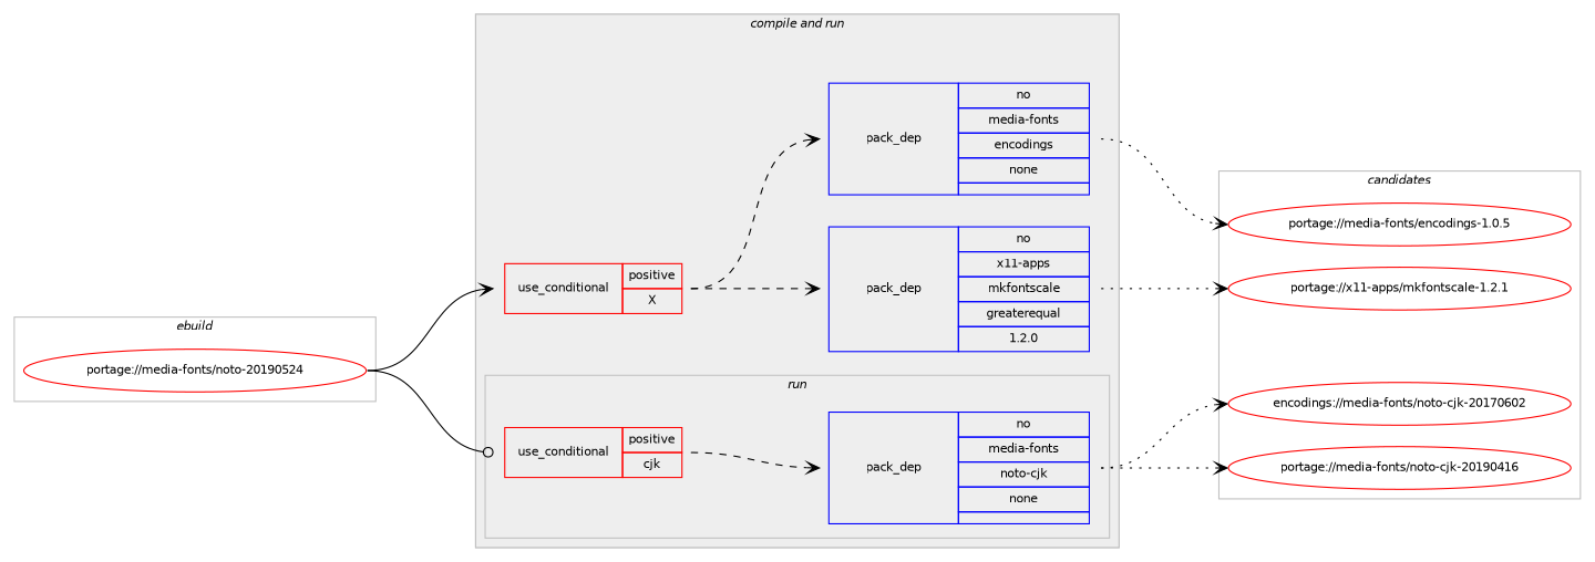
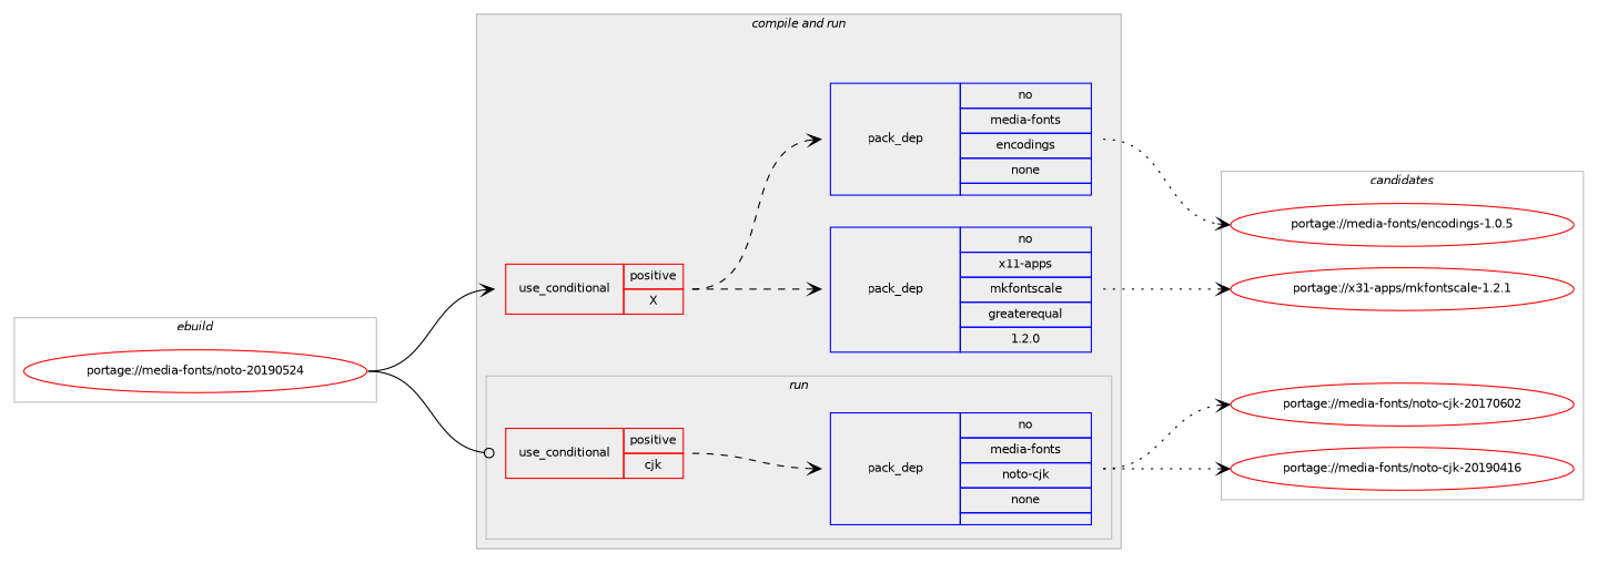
  digraph {
    compound=true
    concentrate=true
    fontname=Helvetica
    fontsize=10
    newrank=true
    rankdir=LR
    ranksep=1.5
    node [color=red fontname=Helvetica fontsize=10]
    edge [arrowhead=vee headport=w style=dotted tailport=e weight=20]
    n1 [label="portage://media-fonts/noto-20190524" width=4]
    n2 [color=blue label=<<TABLE BORDER="0" CELLBORDER="1" CELLSPACING="0" CELLPADDING="4" WIDTH="220"><TR><TD ROWSPAN="6" CELLPADDING="30">pack_dep</TD></TR><TR><TD WIDTH="110">no</TD></TR><TR><TD>x11-apps</TD></TR><TR><TD>mkfontscale</TD></TR><TR><TD>greaterequal</TD></TR><TR><TD>1.2.0</TD></TR></TABLE>> shape=none]
    n3 [color=blue label=<<TABLE BORDER="0" CELLBORDER="1" CELLSPACING="0" CELLPADDING="4" WIDTH="220"><TR><TD ROWSPAN="6" CELLPADDING="30">pack_dep</TD></TR><TR><TD WIDTH="110">no</TD></TR><TR><TD>media-fonts</TD></TR><TR><TD>encodings</TD></TR><TR><TD>none</TD></TR><TR><TD></TD></TR></TABLE>> shape=none]
    n4 [label=<<TABLE BORDER="0" CELLBORDER="1" CELLSPACING="0" CELLPADDING="4"><TR><TD ROWSPAN="3" CELLPADDING="10">use_conditional</TD></TR><TR><TD>positive</TD></TR><TR><TD>X</TD></TR></TABLE>> shape=none]
    n5 [color=blue label=<<TABLE BORDER="0" CELLBORDER="1" CELLSPACING="0" CELLPADDING="4" WIDTH="220"><TR><TD ROWSPAN="6" CELLPADDING="30">pack_dep</TD></TR><TR><TD WIDTH="110">no</TD></TR><TR><TD>media-fonts</TD></TR><TR><TD>noto-cjk</TD></TR><TR><TD>none</TD></TR><TR><TD></TD></TR></TABLE>> shape=none]
    n6 [label=<<TABLE BORDER="0" CELLBORDER="1" CELLSPACING="0" CELLPADDING="4"><TR><TD ROWSPAN="3" CELLPADDING="10">use_conditional</TD></TR><TR><TD>positive</TD></TR><TR><TD>cjk</TD></TR></TABLE>> shape=none]
-   n7 [label="portage://x11-apps/mkfontscale-1.2.1" width=4]
+   n7 [label="portage://x31-apps/mkfontscale-1.2.1" width=4]
    n8 [label="portage://media-fonts/encodings-1.0.5" width=4]
-   n9 [label="encodings://media-fonts/noto-cjk-20170602" width=4]
+   n9 [label="portage://media-fonts/noto-cjk-20170602" width=4]
    n10 [label="portage://media-fonts/noto-cjk-20190416" width=4]
    subgraph cluster_1 {
      color=gray
      label=<<i>ebuild</i>>
      rank=same
      n1
    }
    subgraph cluster_2 {
      color=gray
      label=<<i>dependencies</i>>
      subgraph cluster_3 {
        color=gray
        fillcolor="#eeeeee"
        label=<<i>compile</i>>
        style=filled
        subgraph sub_4 {
          color=gray
          fillcolor="#eeeeee"
          label=<<i>compile</i>>
          style=filled
          n4
          subgraph sub_5 {
            color=gray
            fillcolor="#eeeeee"
            label=<<i>compile</i>>
            style=filled
            n2
          }
          subgraph sub_6 {
            color=gray
            fillcolor="#eeeeee"
            label=<<i>compile</i>>
            style=filled
            n3
          }
        }
      }
      subgraph cluster_7 {
        color=gray
        fillcolor="#eeeeee"
        label=<<i>compile and run</i>>
        style=filled
      }
      subgraph cluster_8 {
        color=gray
        fillcolor="#eeeeee"
        label=<<i>run</i>>
        style=filled
        subgraph sub_9 {
          color=gray
          fillcolor="#eeeeee"
          label=<<i>run</i>>
          style=filled
          n6
          subgraph sub_10 {
            color=gray
            fillcolor="#eeeeee"
            label=<<i>run</i>>
            style=filled
            n5
          }
        }
      }
    }
    subgraph cluster_11 {
      color=gray
      label=<<i>candidates</i>>
      rank=same
      subgraph sub_12 {
        color=black
        label=<<i>candidates</i>>
        nodesep=1
        rank=same
        n7
      }
      subgraph sub_13 {
        color=black
        label=<<i>candidates</i>>
        nodesep=1
        rank=same
        n8
      }
      subgraph sub_14 {
        color=black
        label=<<i>candidates</i>>
        nodesep=1
        rank=same
        n9
        n10
      }
    }
    n1 -> n4 [style=solid]
    n1 -> n6 [arrowhead=odot style=solid]
    n2 -> n7 [weight=100]
    n3 -> n8 [weight=100]
    n4 -> n2 [style=dashed]
    n4 -> n3 [style=dashed]
    n5 -> n9 [weight=100]
    n5 -> n10 [weight=100]
    n6 -> n5 [style=dashed]
  }
